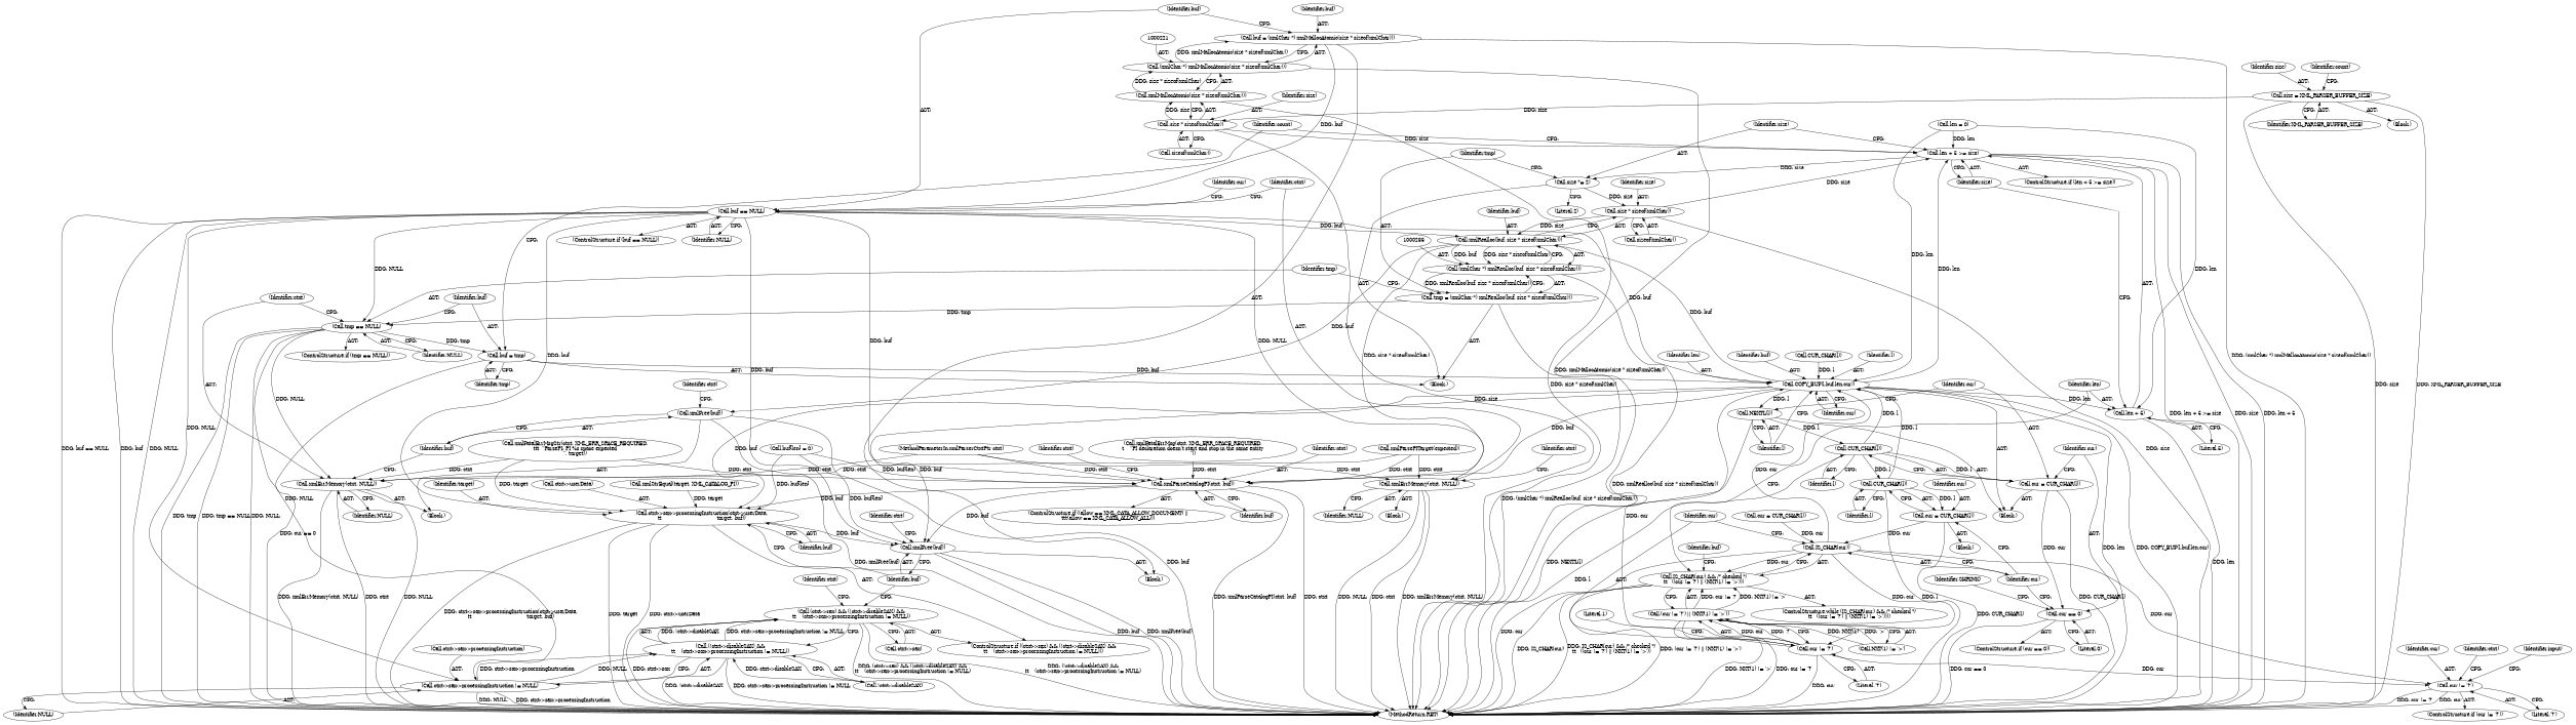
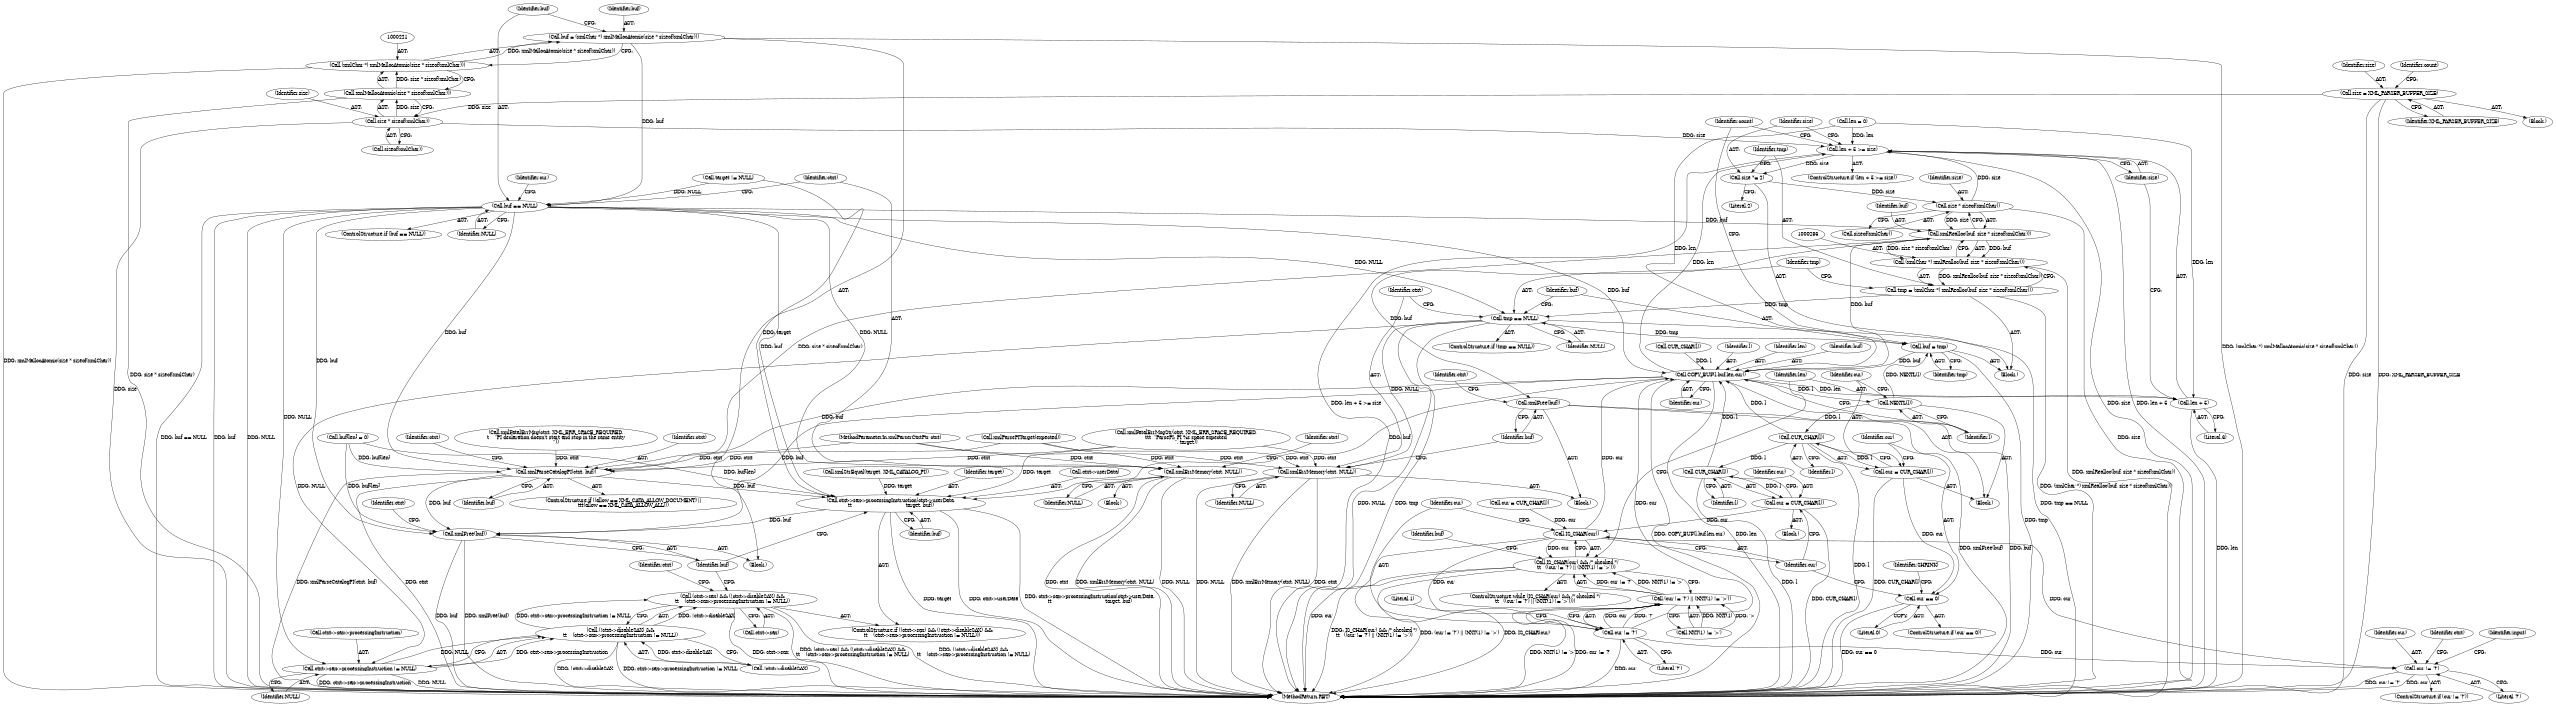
  digraph {
    n1 [label="(Call,buf = (xmlChar *) xmlMallocAtomic(size * sizeof(xmlChar)))"]
    n2 [label="(Call,(xmlChar *) xmlMallocAtomic(size * sizeof(xmlChar)))"]
    n3 [label="(Call,buf == NULL)"]
    n4 [label="(Block,)"]
    n5 [label="(MethodReturn,RET)"]
    n6 [label="(Call,xmlMallocAtomic(size * sizeof(xmlChar)))"]
    n7 [label="(Call,xmlErrMemory(ctxt, NULL))"]
    n8 [label="(Call,xmlRealloc(buf, size * sizeof(xmlChar)))"]
    n9 [label="(Call,tmp == NULL)"]
    n10 [label="(Call,COPY_BUF(l,buf,len,cur))"]
    n11 [label="(Call,xmlParseCatalogPI(ctxt, buf))"]
    n12 [label="(Call,ctxt->sax->processingInstruction(ctxt->userData,\n\t\t                                     target, buf))"]
    n13 [label="(Call,xmlFree(buf))"]
    n14 [label="(Call,ctxt->sax->processingInstruction != NULL)"]
    n15 [label="(ControlStructure,if (buf == NULL))"]
    n16 [label="(Identifier,NULL)"]
    n17 [label="(Call,size * sizeof(xmlChar))"]
    n18 [label="(Call,len + 5 >= size)"]
    n19 [label="(Call,sizeof(xmlChar))"]
    n20 [label="(Call,size *= 2)"]
    n21 [label="(ControlStructure,if (len + 5 >= size))"]
    n22 [label="(Identifier,size)"]
    n23 [label="(Call,size = XML_PARSER_BUFFER_SIZE)"]
    n24 [label="(Block,)"]
    n25 [label="(Identifier,XML_PARSER_BUFFER_SIZE)"]
    n26 [label="(Identifier,NULL)"]
    n27 [label="(Block,)"]
    n28 [label="(Call,(xmlChar *) xmlRealloc(buf, size * sizeof(xmlChar)))"]
    n29 [label="(Call,size * sizeof(xmlChar))"]
    n30 [label="(Call,xmlFree(buf))"]
    n31 [label="(Call,xmlErrMemory(ctxt, NULL))"]
    n32 [label="(Call,buf = tmp)"]
    n33 [label="(ControlStructure,if (tmp == NULL))"]
    n34 [label="(Identifier,NULL)"]
    n35 [label="(Call,len + 5)"]
    n36 [label="(Call,NEXTL(l))"]
    n37 [label="(Identifier,cur)"]
    n38 [label="(Block,)"]
    n39 [label="(ControlStructure,if ((allow == XML_CATA_ALLOW_DOCUMENT) ||\n\t\t\t(allow == XML_CATA_ALLOW_ALL)))"]
    n40 [label="(Identifier,buf)"]
    n41 [label="(Identifier,buf)"]
    n42 [label="(ControlStructure,if ((ctxt->sax) && (!ctxt->disableSAX) &&\n\t\t    (ctxt->sax->processingInstruction != NULL)))"]
    n43 [label="(Identifier,buf)"]
    n44 [label="(Call,(!ctxt->disableSAX) &&\n\t\t    (ctxt->sax->processingInstruction != NULL))"]
    n45 [label="(Identifier,NULL)"]
    n46 [label="(Call,tmp = (xmlChar *) xmlRealloc(buf, size * sizeof(xmlChar)))"]
    n47 [label="(Call,sizeof(xmlChar))"]
    n48 [label="(Block,)"]
    n49 [label="(Identifier,buf)"]
    n50 [label="(Block,)"]
    n51 [label="(Identifier,NULL)"]
    n52 [label="(Identifier,tmp)"]
-   n53 [label="(Literal,5)"]
+   n53 [label="(Literal,6)"]
    n54 [label="(Call,CUR_CHAR(l))"]
    n55 [label="(Identifier,l)"]
    n56 [label="(Literal,2)"]
    n57 [label="(Call,cur = CUR_CHAR(l))"]
    n58 [label="(Call,CUR_CHAR(l))"]
    n59 [label="(Identifier,l)"]
    n60 [label="(Call,cur == 0)"]
    n61 [label="(Call,cur = CUR_CHAR(l))"]
    n62 [label="(Identifier,l)"]
    n63 [label="(ControlStructure,if (cur == 0))"]
    n64 [label="(Literal,0)"]
    n65 [label="(Call,IS_CHAR(cur))"]
    n66 [label="(Call,IS_CHAR(cur) && /* checked */\n\t\t   ((cur != '?') || (NXT(1) != '>')))"]
    n67 [label="(Call,cur != '?')"]
    n68 [label="(Call,cur != '?')"]
    n69 [label="(Identifier,cur)"]
    n70 [label="(Call,(cur != '?') || (NXT(1) != '>'))"]
    n71 [label="(ControlStructure,while (IS_CHAR(cur) && /* checked */\n\t\t   ((cur != '?') || (NXT(1) != '>'))))"]
    n72 [label="(Literal,'?')"]
    n73 [label="(ControlStructure,if (cur != '?'))"]
    n74 [label="(Literal,'?')"]
    n75 [label="(Call,NXT(1) != '>')"]
    n76 [label="(Block,)"]
    n77 [label="(Call,(ctxt->sax) && (!ctxt->disableSAX) &&\n\t\t    (ctxt->sax->processingInstruction != NULL))"]
    n78 [label="(Call,!ctxt->disableSAX)"]
    n79 [label="(Call,ctxt->sax)"]
    n80 [label="(Call,xmlFatalErrMsg(ctxt, XML_ERR_SPACE_REQUIRED,\n\t    \"PI declaration doesn't start and stop in the same entity\n\"))"]
    n81 [label="(Call,buf[len] = 0)"]
    n82 [label="(Identifier,ctxt)"]
    n83 [label="(Identifier,tmp)"]
    n84 [label="(Identifier,buf)"]
    n85 [label="(Identifier,size)"]
    n86 [label="(Identifier,tmp)"]
    n87 [label="(Identifier,ctxt)"]
    n88 [label="(Identifier,size)"]
    n89 [label="(Call,xmlStrEqual(target, XML_CATALOG_PI))"]
    n90 [label="(Identifier,cur)"]
    n91 [label="(Identifier,ctxt)"]
    n92 [label="(Identifier,cur)"]
    n93 [label="(Call,len = 0)"]
+   n94 [label="(Call,target != NULL)"]
    n95 [label="(Identifier,ctxt)"]
    n96 [label="(Identifier,buf)"]
    n97 [label="(Identifier,len)"]
    n98 [label="(Identifier,cur)"]
    n99 [label="(Call,cur = CUR_CHAR(l))"]
    n100 [label="(Identifier,SHRINK)"]
    n101 [label="(Call,ctxt->sax->processingInstruction)"]
    n102 [label="(Call,xmlFatalErrMsgStr(ctxt, XML_ERR_SPACE_REQUIRED,\n\t\t\t  \"ParsePI: PI %s space expected\n\", target))"]
    n103 [label="(Identifier,buf)"]
    n104 [label="(Identifier,ctxt)"]
    n105 [label="(Identifier,ctxt)"]
    n106 [label="(Call,xmlParsePITarget(expected))"]
    n107 [label="(Call,CUR_CHAR(l))"]
    n108 [label="(Identifier,cur)"]
    n109 [label="(Identifier,target)"]
    n110 [label="(Identifier,ctxt)"]
    n111 [label="(Identifier,ctxt)"]
    n112 [label="(Identifier,size)"]
    n113 [label="(Identifier,buf)"]
    n114 [label="(Identifier,count)"]
    n115 [label="(Call,ctxt->userData)"]
    n116 [label="(Identifier,cur)"]
    n117 [label="(Literal,1)"]
    n118 [label="(Identifier,buf)"]
    n119 [label="(Identifier,len)"]
    n120 [label="(Identifier,size)"]
    n121 [label="(Identifier,input)"]
    n122 [label="(Identifier,ctxt)"]
    n123 [label="(Identifier,count)"]
    n124 [label="(Identifier,l)"]
    n125 [label="(Identifier,cur)"]
    n126 [label="(Identifier,buf)"]
    n127 [label="(MethodParameterIn,xmlParserCtxtPtr ctxt)"]
    1000221
    1000286
    n1 -> n2 [label="CFG: "]
    n1 -> n3 [label="DDG: buf"]
    n1 -> n4 [label="AST: "]
    n1 -> n5 [label="DDG: (xmlChar *) xmlMallocAtomic(size * sizeof(xmlChar))"]
    n2 -> n1 [label="AST: "]
    n2 -> n1 [label="DDG: xmlMallocAtomic(size * sizeof(xmlChar))"]
    n2 -> n5 [label="DDG: xmlMallocAtomic(size * sizeof(xmlChar))"]
    n2 -> n6 [label="CFG: "]
    n3 -> n5 [label="DDG: buf == NULL"]
    n3 -> n5 [label="DDG: buf"]
    n3 -> n5 [label="DDG: NULL"]
    n3 -> n7 [label="DDG: NULL"]
    n3 -> n8 [label="DDG: buf"]
    n3 -> n9 [label="DDG: NULL"]
    n3 -> n10 [label="DDG: buf"]
    n3 -> n11 [label="DDG: buf"]
    n3 -> n12 [label="DDG: buf"]
    n3 -> n13 [label="DDG: buf"]
    n3 -> n14 [label="DDG: NULL"]
    n3 -> n15 [label="AST: "]
    n3 -> n16 [label="CFG: "]
    n6 -> n2 [label="AST: "]
    n6 -> n2 [label="DDG: size * sizeof(xmlChar)"]
    n6 -> n5 [label="DDG: size * sizeof(xmlChar)"]
    n6 -> n17 [label="CFG: "]
    n7 -> n5 [label="DDG: ctxt"]
    n7 -> n5 [label="DDG: xmlErrMemory(ctxt, NULL)"]
    n7 -> n5 [label="DDG: NULL"]
    n7 -> n26 [label="CFG: "]
    n7 -> n27 [label="AST: "]
    n8 -> n11 [label="DDG: size * sizeof(xmlChar)"]
    n8 -> n28 [label="AST: "]
    n8 -> n28 [label="DDG: buf"]
    n8 -> n28 [label="DDG: size * sizeof(xmlChar)"]
    n8 -> n29 [label="CFG: "]
    n8 -> n30 [label="DDG: buf"]
    n9 -> n5 [label="DDG: tmp == NULL"]
    n9 -> n5 [label="DDG: NULL"]
    n9 -> n5 [label="DDG: tmp"]
    n9 -> n14 [label="DDG: NULL"]
    n9 -> n31 [label="DDG: NULL"]
    n9 -> n32 [label="DDG: tmp"]
    n9 -> n33 [label="AST: "]
    n9 -> n34 [label="CFG: "]
    n10 -> n5 [label="DDG: len"]
    n10 -> n5 [label="DDG: COPY_BUF(l,buf,len,cur)"]
    n10 -> n8 [label="DDG: buf"]
    n10 -> n11 [label="DDG: buf"]
    n10 -> n12 [label="DDG: buf"]
    n10 -> n13 [label="DDG: buf"]
    n10 -> n18 [label="DDG: len"]
    n10 -> n35 [label="DDG: len"]
    n10 -> n36 [label="DDG: l"]
    n10 -> n37 [label="CFG: "]
    n10 -> n38 [label="AST: "]
    n11 -> n5 [label="DDG: ctxt"]
    n11 -> n5 [label="DDG: xmlParseCatalogPI(ctxt, buf)"]
    n11 -> n12 [label="DDG: buf"]
    n11 -> n13 [label="DDG: buf"]
    n11 -> n39 [label="AST: "]
    n11 -> n40 [label="CFG: "]
    n12 -> n5 [label="DDG: ctxt->sax->processingInstruction(ctxt->userData,\n\t\t                                     target, buf)"]
    n12 -> n5 [label="DDG: target"]
    n12 -> n5 [label="DDG: ctxt->userData"]
    n12 -> n13 [label="DDG: buf"]
    n12 -> n41 [label="CFG: "]
    n12 -> n42 [label="AST: "]
    n13 -> n4 [label="AST: "]
    n13 -> n5 [label="DDG: buf"]
    n13 -> n5 [label="DDG: xmlFree(buf)"]
    n13 -> n43 [label="CFG: "]
    n14 -> n5 [label="DDG: ctxt->sax->processingInstruction"]
    n14 -> n5 [label="DDG: NULL"]
    n14 -> n44 [label="AST: "]
    n14 -> n44 [label="DDG: ctxt->sax->processingInstruction"]
    n14 -> n44 [label="DDG: NULL"]
    n14 -> n45 [label="CFG: "]
    n16 -> n3 [label="AST: "]
    n17 -> n5 [label="DDG: size"]
    n17 -> n6 [label="AST: "]
    n17 -> n6 [label="DDG: size"]
    n17 -> n18 [label="DDG: size"]
    n17 -> n19 [label="CFG: "]
    n18 -> n5 [label="DDG: len + 5"]
    n18 -> n5 [label="DDG: len + 5 >= size"]
    n18 -> n5 [label="DDG: size"]
    n18 -> n20 [label="DDG: size"]
    n18 -> n21 [label="AST: "]
    n18 -> n22 [label="CFG: "]
    n19 -> n17 [label="AST: "]
    n20 -> n29 [label="DDG: size"]
    n20 -> n50 [label="AST: "]
    n20 -> n56 [label="CFG: "]
    n22 -> n18 [label="AST: "]
    n22 -> n35 [label="CFG: "]
    n23 -> n5 [label="DDG: size"]
    n23 -> n5 [label="DDG: XML_PARSER_BUFFER_SIZE"]
    n23 -> n17 [label="DDG: size"]
    n23 -> n24 [label="AST: "]
    n23 -> n25 [label="CFG: "]
    n25 -> n23 [label="AST: "]
    n26 -> n7 [label="AST: "]
    n28 -> n5 [label="DDG: xmlRealloc(buf, size * sizeof(xmlChar))"]
    n28 -> n8 [label="CFG: "]
    n28 -> n46 [label="AST: "]
    n28 -> n46 [label="DDG: xmlRealloc(buf, size * sizeof(xmlChar))"]
    n29 -> n5 [label="DDG: size"]
    n29 -> n8 [label="AST: "]
    n29 -> n8 [label="DDG: size"]
    n29 -> n18 [label="DDG: size"]
    n29 -> n47 [label="CFG: "]
    n30 -> n5 [label="DDG: xmlFree(buf)"]
    n30 -> n5 [label="DDG: buf"]
    n30 -> n48 [label="AST: "]
    n30 -> n49 [label="CFG: "]
    n31 -> n5 [label="DDG: xmlErrMemory(ctxt, NULL)"]
    n31 -> n5 [label="DDG: ctxt"]
    n31 -> n5 [label="DDG: NULL"]
    n31 -> n48 [label="AST: "]
    n31 -> n51 [label="CFG: "]
-   n32 -> n5 [label="DDG: cur == 0"]
+   n32 -> n5 [label="DDG: tmp"]
    n32 -> n10 [label="DDG: buf"]
    n32 -> n50 [label="AST: "]
    n32 -> n52 [label="CFG: "]
    n34 -> n9 [label="AST: "]
    n35 -> n5 [label="DDG: len"]
    n35 -> n18 [label="AST: "]
    n35 -> n53 [label="CFG: "]
-   n36 -> n5 [label="DDG: NEXTL(l)"]
+   n36 -> n32 [label="DDG: NEXTL(l)"]
    n36 -> n38 [label="AST: "]
    n36 -> n54 [label="DDG: l"]
    n36 -> n55 [label="CFG: "]
    n37 -> n10 [label="AST: "]
    n40 -> n11 [label="AST: "]
    n41 -> n12 [label="AST: "]
    n43 -> n12 [label="CFG: "]
    n43 -> n13 [label="AST: "]
    n43 -> n77 [label="CFG: "]
    n44 -> n5 [label="DDG: !ctxt->disableSAX"]
    n44 -> n5 [label="DDG: ctxt->sax->processingInstruction != NULL"]
    n44 -> n14 [label="CFG: "]
    n44 -> n77 [label="AST: "]
    n44 -> n77 [label="DDG: !ctxt->disableSAX"]
    n44 -> n77 [label="DDG: ctxt->sax->processingInstruction != NULL"]
    n44 -> n78 [label="CFG: "]
    n45 -> n14 [label="AST: "]
    n46 -> n5 [label="DDG: (xmlChar *) xmlRealloc(buf, size * sizeof(xmlChar))"]
    n46 -> n9 [label="DDG: tmp"]
    n46 -> n28 [label="CFG: "]
    n46 -> n50 [label="AST: "]
    n47 -> n29 [label="AST: "]
    n49 -> n30 [label="AST: "]
    n49 -> n31 [label="CFG: "]
    n51 -> n31 [label="AST: "]
    n52 -> n32 [label="AST: "]
    n53 -> n35 [label="AST: "]
    n54 -> n5 [label="DDG: l"]
    n54 -> n10 [label="DDG: l"]
    n54 -> n57 [label="AST: "]
    n54 -> n57 [label="DDG: l"]
    n54 -> n58 [label="DDG: l"]
    n54 -> n59 [label="CFG: "]
    n55 -> n10 [label="CFG: "]
    n55 -> n36 [label="AST: "]
    n57 -> n5 [label="DDG: CUR_CHAR(l)"]
    n57 -> n38 [label="AST: "]
    n57 -> n54 [label="CFG: "]
    n57 -> n60 [label="DDG: cur"]
    n58 -> n5 [label="DDG: l"]
    n58 -> n10 [label="DDG: l"]
    n58 -> n61 [label="AST: "]
    n58 -> n61 [label="DDG: l"]
    n58 -> n62 [label="CFG: "]
    n59 -> n54 [label="AST: "]
    n60 -> n5 [label="DDG: cur == 0"]
    n60 -> n63 [label="AST: "]
-   n60 -> n64 [label="CFG: "]
+   n60 -> n64 [label="COPY: "]
    n61 -> n5 [label="DDG: CUR_CHAR(l)"]
    n61 -> n58 [label="CFG: "]
    n61 -> n65 [label="DDG: cur"]
    n61 -> n76 [label="AST: "]
    n62 -> n58 [label="AST: "]
    n64 -> n60 [label="AST: "]
    n65 -> n5 [label="DDG: cur"]
    n65 -> n10 [label="DDG: cur"]
    n65 -> n66 [label="AST: "]
    n65 -> n66 [label="DDG: cur"]
    n65 -> n67 [label="DDG: cur"]
    n65 -> n68 [label="DDG: cur"]
    n65 -> n69 [label="CFG: "]
    n66 -> n5 [label="DDG: IS_CHAR(cur) && /* checked */\n\t\t   ((cur != '?') || (NXT(1) != '>'))"]
    n66 -> n5 [label="DDG: (cur != '?') || (NXT(1) != '>')"]
    n66 -> n5 [label="DDG: IS_CHAR(cur)"]
    n66 -> n65 [label="CFG: "]
    n66 -> n70 [label="CFG: "]
    n66 -> n71 [label="AST: "]
    n67 -> n5 [label="DDG: cur"]
    n67 -> n10 [label="DDG: cur"]
    n67 -> n68 [label="DDG: cur"]
    n67 -> n70 [label="AST: "]
    n67 -> n70 [label="DDG: cur"]
    n67 -> n70 [label="DDG: '?'"]
    n67 -> n72 [label="CFG: "]
    n68 -> n5 [label="DDG: cur != '?'"]
    n68 -> n5 [label="DDG: cur"]
    n68 -> n73 [label="AST: "]
    n68 -> n74 [label="CFG: "]
    n69 -> n60 [label="CFG: "]
    n69 -> n61 [label="CFG: "]
    n69 -> n65 [label="AST: "]
    n70 -> n5 [label="DDG: NXT(1) != '>'"]
    n70 -> n5 [label="DDG: cur != '?'"]
    n70 -> n66 [label="AST: "]
    n70 -> n66 [label="DDG: cur != '?'"]
    n70 -> n66 [label="DDG: NXT(1) != '>'"]
    n70 -> n67 [label="CFG: "]
    n70 -> n75 [label="CFG: "]
    n72 -> n67 [label="AST: "]
    n74 -> n68 [label="AST: "]
    n75 -> n70 [label="AST: "]
    n75 -> n70 [label="DDG: NXT(1)"]
    n75 -> n70 [label="DDG: '>'"]
    n77 -> n5 [label="DDG: ctxt->sax"]
    n77 -> n5 [label="DDG: (ctxt->sax) && (!ctxt->disableSAX) &&\n\t\t    (ctxt->sax->processingInstruction != NULL)"]
    n77 -> n5 [label="DDG: (!ctxt->disableSAX) &&\n\t\t    (ctxt->sax->processingInstruction != NULL)"]
    n77 -> n42 [label="AST: "]
    n77 -> n44 [label="CFG: "]
    n77 -> n79 [label="CFG: "]
    n78 -> n44 [label="AST: "]
    n78 -> n44 [label="DDG: ctxt->disableSAX"]
    n79 -> n77 [label="AST: "]
    n80 -> n11 [label="DDG: ctxt"]
    n81 -> n11 [label="DDG: buf[len]"]
    n81 -> n12 [label="DDG: buf[len]"]
    n81 -> n13 [label="DDG: buf[len]"]
    n82 -> n77 [label="CFG: "]
    n83 -> n20 [label="CFG: "]
    n83 -> n46 [label="AST: "]
    n84 -> n1 [label="AST: "]
    n85 -> n18 [label="CFG: "]
    n85 -> n20 [label="AST: "]
    n86 -> n9 [label="AST: "]
    n86 -> n46 [label="CFG: "]
    n87 -> n30 [label="CFG: "]
    n88 -> n29 [label="AST: "]
    n89 -> n12 [label="DDG: target"]
    n90 -> n57 [label="CFG: "]
    n90 -> n60 [label="AST: "]
    n91 -> n11 [label="AST: "]
    n92 -> n61 [label="AST: "]
    n93 -> n10 [label="DDG: len"]
    n93 -> n18 [label="DDG: len"]
    n93 -> n35 [label="DDG: len"]
+   n94 -> n3 [label="DDG: NULL"]
+   n94 -> n12 [label="DDG: target"]
    n95 -> n9 [label="CFG: "]
    n95 -> n31 [label="AST: "]
    n96 -> n8 [label="AST: "]
    n97 -> n10 [label="AST: "]
    n98 -> n68 [label="AST: "]
    n99 -> n65 [label="DDG: cur"]
    n100 -> n60 [label="CFG: "]
    n101 -> n14 [label="AST: "]
    n102 -> n11 [label="DDG: ctxt"]
    n102 -> n12 [label="DDG: target"]
    n102 -> n31 [label="DDG: ctxt"]
    n103 -> n10 [label="AST: "]
    n104 -> n3 [label="CFG: "]
    n104 -> n7 [label="AST: "]
    n105 -> n7 [label="CFG: "]
    n106 -> n7 [label="DDG: ctxt"]
    n106 -> n11 [label="DDG: ctxt"]
    n106 -> n31 [label="DDG: ctxt"]
    n107 -> n10 [label="DDG: l"]
    n108 -> n65 [label="CFG: "]
    n108 -> n67 [label="AST: "]
    n109 -> n12 [label="AST: "]
    n110 -> n13 [label="CFG: "]
    n111 -> n68 [label="CFG: "]
    n112 -> n23 [label="AST: "]
    n113 -> n66 [label="CFG: "]
    n114 -> n23 [label="CFG: "]
    n115 -> n12 [label="AST: "]
    n116 -> n36 [label="CFG: "]
    n116 -> n57 [label="AST: "]
    n117 -> n67 [label="CFG: "]
    n118 -> n1 [label="CFG: "]
    n118 -> n3 [label="AST: "]
    n119 -> n35 [label="AST: "]
    n119 -> n66 [label="CFG: "]
    n120 -> n17 [label="AST: "]
    n121 -> n68 [label="CFG: "]
    n122 -> n11 [label="CFG: "]
    n123 -> n18 [label="CFG: "]
    n123 -> n32 [label="CFG: "]
    n124 -> n10 [label="AST: "]
    n125 -> n3 [label="CFG: "]
    n126 -> n9 [label="CFG: "]
    n126 -> n32 [label="AST: "]
    n127 -> n7 [label="DDG: ctxt"]
    n127 -> n11 [label="DDG: ctxt"]
    n127 -> n31 [label="DDG: ctxt"]
    1000221 -> n2 [label="AST: "]
    1000286 -> n28 [label="AST: "]
  }
